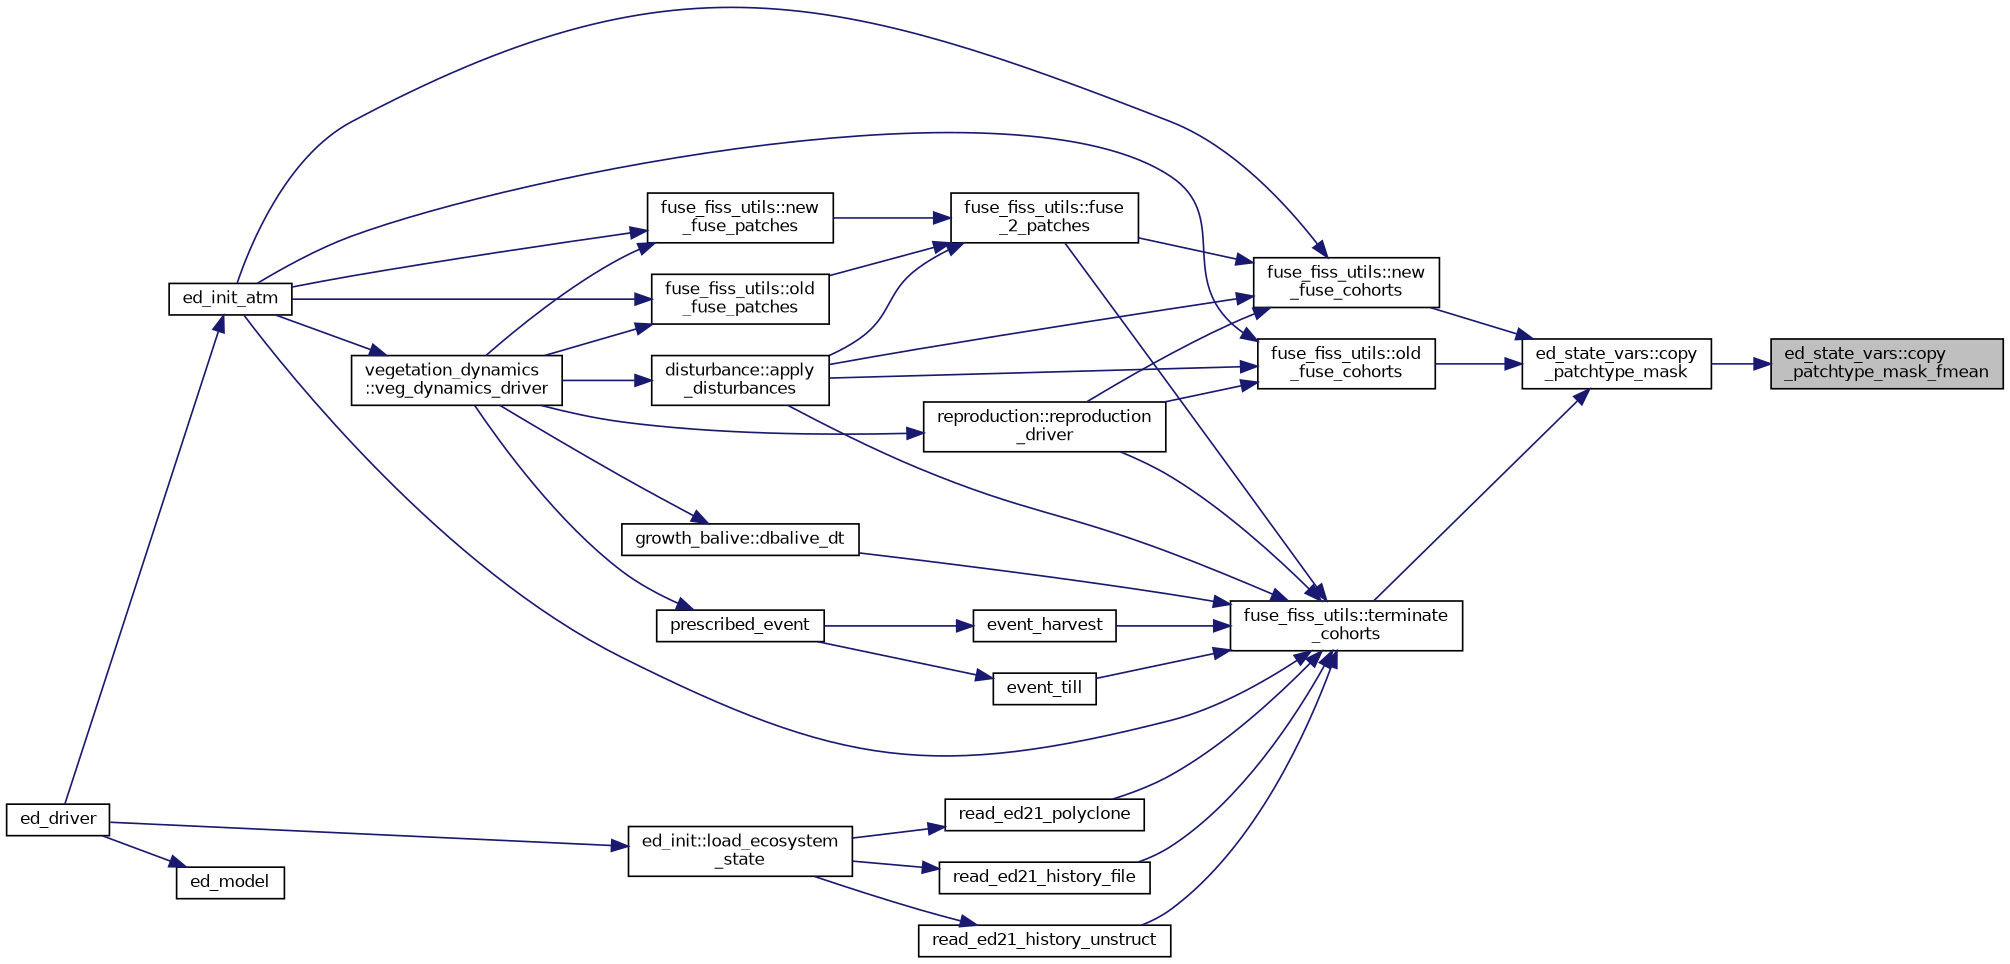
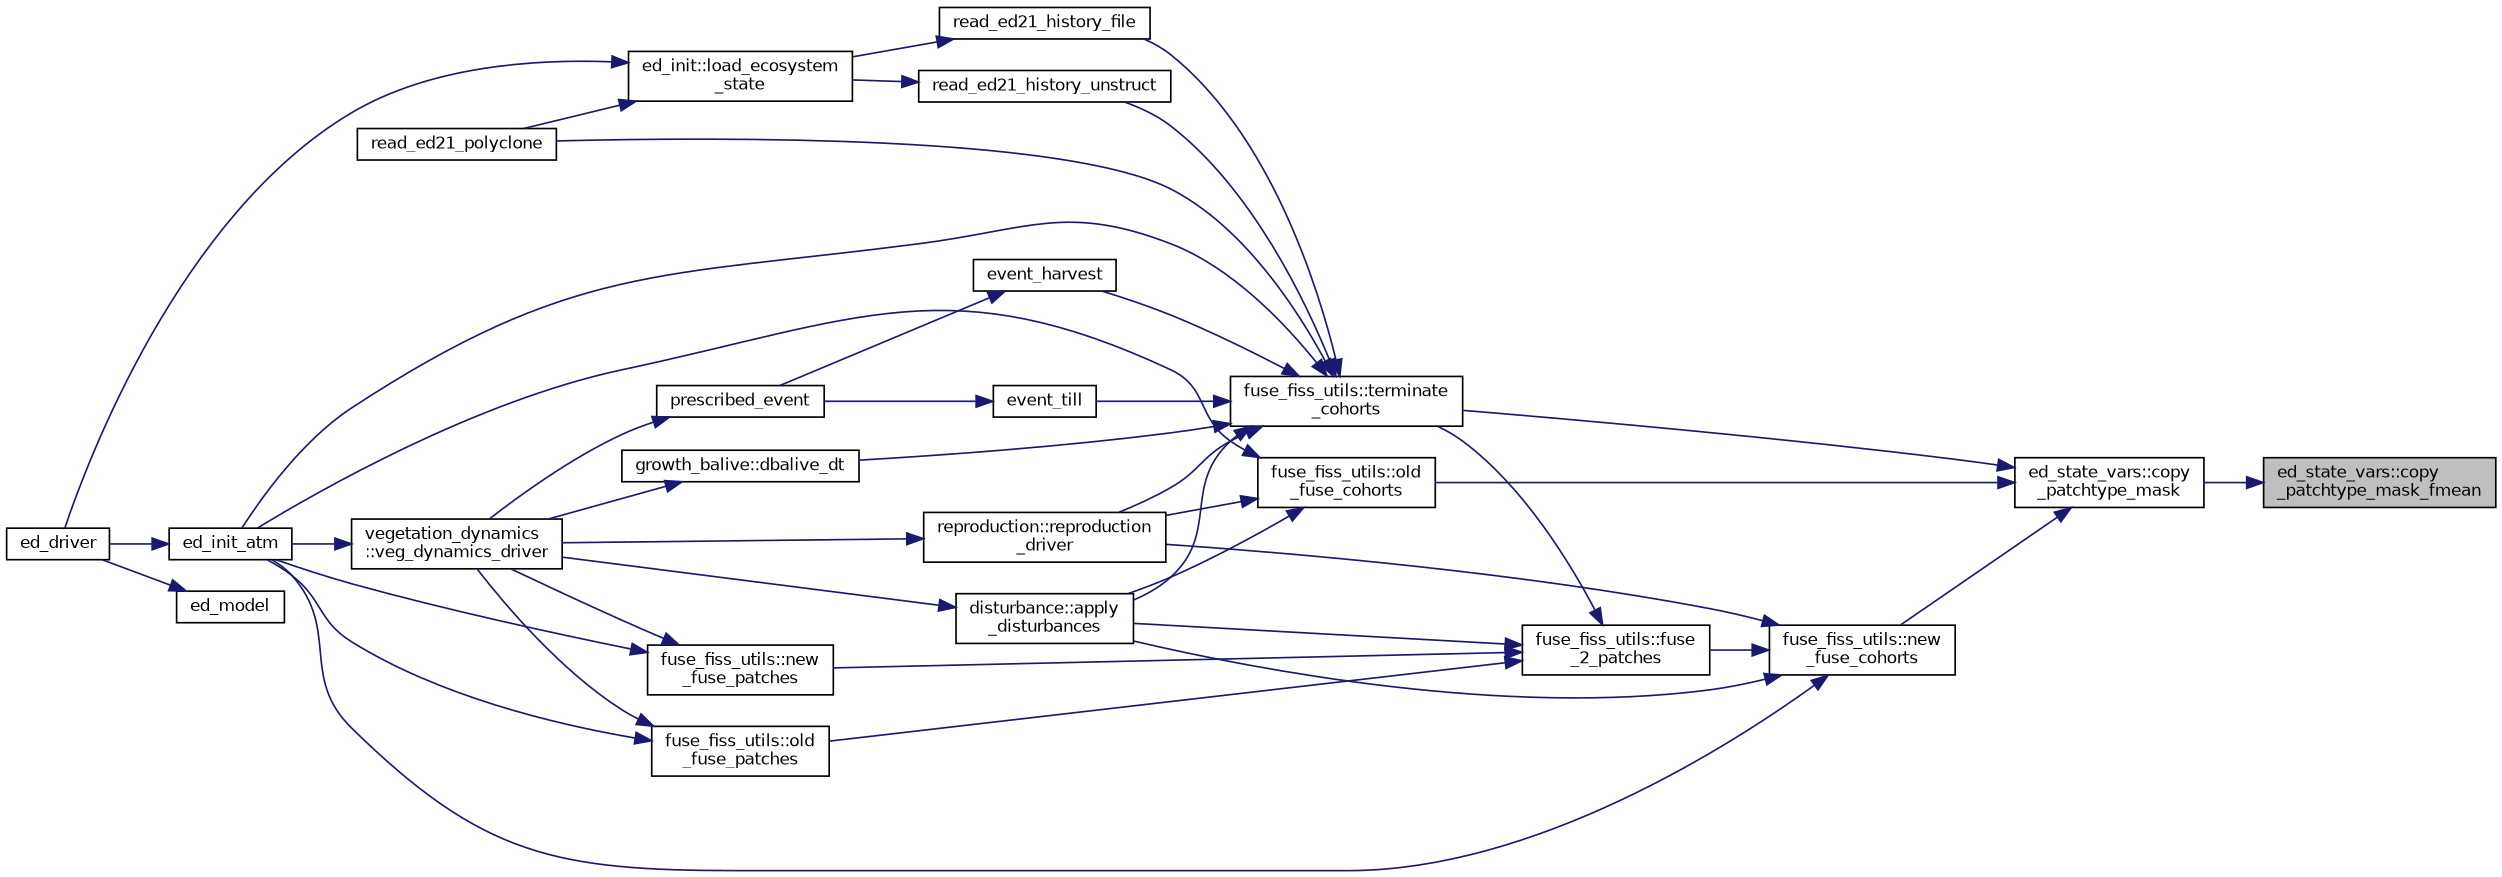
  digraph {
    rankdir=RL
    node [color=black fillcolor=white fontname=Helvetica fontsize=10 shape=record style=filled]
    edge [color=midnightblue dir=back fontname=Helvetica fontsize=10 labelfontname=Helvetica labelfontsize=10 style=solid]
    n1 [fillcolor=grey75 fontcolor=black height=0.2 label="ed_state_vars::copy\l_patchtype_mask_fmean" width=0.4]
    n2 [height=0.2 label="ed_state_vars::copy\l_patchtype_mask" width=0.4]
    n3 [height=0.2 label="fuse_fiss_utils::new\l_fuse_cohorts" width=0.4]
    n4 [height=0.2 label="fuse_fiss_utils::old\l_fuse_cohorts" width=0.4]
    n5 [height=0.2 label="fuse_fiss_utils::terminate\l_cohorts" width=0.4]
    n6 [height=0.2 label="disturbance::apply\l_disturbances" width=0.4]
    n7 [height=0.2 label=ed_init_atm width=0.4]
    n8 [height=0.2 label="fuse_fiss_utils::fuse\l_2_patches" width=0.4]
    n9 [height=0.2 label="reproduction::reproduction\l_driver" width=0.4]
    n10 [height=0.2 label="growth_balive::dbalive_dt" width=0.4]
    n11 [height=0.2 label=event_harvest width=0.4]
    n12 [height=0.2 label=event_till width=0.4]
    n13 [height=0.2 label=read_ed21_history_file width=0.4]
    n14 [height=0.2 label=read_ed21_history_unstruct width=0.4]
    n15 [height=0.2 label=read_ed21_polyclone width=0.4]
    n16 [height=0.2 label="vegetation_dynamics\l::veg_dynamics_driver" width=0.4]
    n17 [height=0.2 label=ed_driver width=0.4]
    n18 [height=0.2 label="fuse_fiss_utils::new\l_fuse_patches" width=0.4]
    n19 [height=0.2 label="fuse_fiss_utils::old\l_fuse_patches" width=0.4]
    n20 [height=0.2 label=ed_model width=0.4]
    n21 [height=0.2 label=prescribed_event width=0.4]
    n22 [height=0.2 label="ed_init::load_ecosystem\l_state" width=0.4]
    n1 -> n2
    n2 -> n3
    n2 -> n4
    n2 -> n5
    n3 -> n6
    n3 -> n7
    n3 -> n8
    n3 -> n9
    n4 -> n6
    n4 -> n7
    n4 -> n9
    n5 -> n6
    n5 -> n7
-   n5 -> n8
+   n8 -> n5
    n5 -> n9
    n5 -> n10
    n5 -> n11
    n5 -> n12
    n5 -> n13
    n5 -> n14
    n5 -> n15
    n6 -> n16
    n7 -> n17
    n8 -> n6
    n8 -> n18
    n8 -> n19
    n9 -> n16
    n10 -> n16
    n11 -> n21
    n12 -> n21
    n13 -> n22
    n14 -> n22
-   n15 -> n22
+   n22 -> n15
    n16 -> n7
    n18 -> n7
    n18 -> n16
    n19 -> n7
    n19 -> n16
    n20 -> n17
    n21 -> n16
    n22 -> n17
  }
